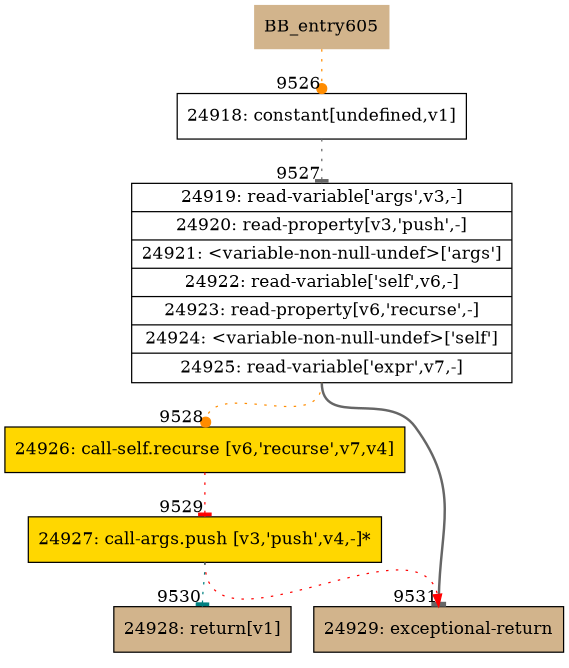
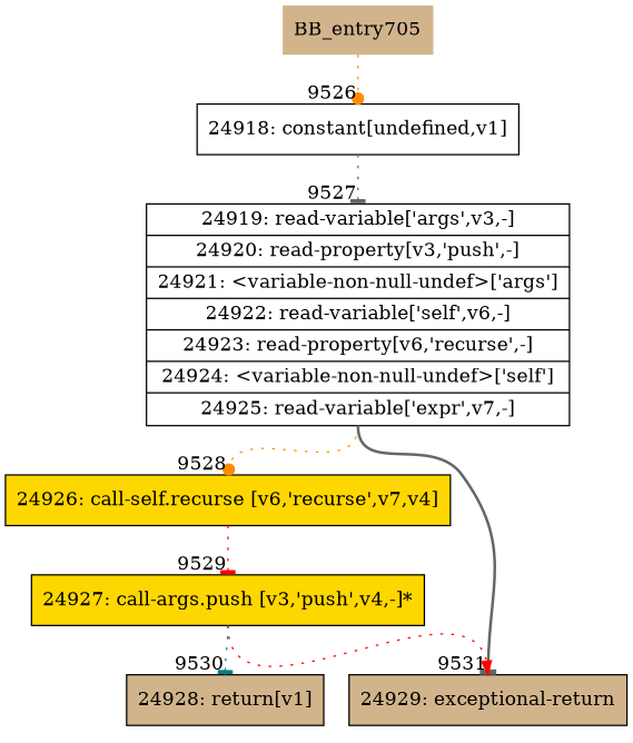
  digraph {
    rankdir=TD
    node [fillcolor=tan shape=record style=filled]
    edge [arrowhead=tee color=darkorange headport=n style=dotted tailport=s]
-   BB_entry705 [shape=none label=BB_entry605]
+   BB_entry705 [shape=none]
    n2 [fillcolor=white label="{24918: constant[undefined,v1]}"]
    n3 [fillcolor=white label="{24919: read-variable['args',v3,-]|24920: read-property[v3,'push',-]|24921: \<variable-non-null-undef\>['args']|24922: read-variable['self',v6,-]|24923: read-property[v6,'recurse',-]|24924: \<variable-non-null-undef\>['self']|24925: read-variable['expr',v7,-]}"]
    n4 [fillcolor=gold label="{24926: call-self.recurse [v6,'recurse',v7,v4]}"]
    n5 [label="{24929: exceptional-return}"]
    n6 [fillcolor=gold label="{24927: call-args.push [v3,'push',v4,-]*}"]
    n7 [label="{24928: return[v1]}"]
    BB_entry705 -> n2 [arrowhead=dot headlabel="    9526"]
    n2 -> n3 [color=gray40 headlabel="      9527"]
    n3 -> n4 [arrowhead=dot headlabel="      9528"]
    n3 -> n5 [color=gray40 headlabel="      9531" style=bold]
    n4 -> n6 [color=red headlabel="      9529"]
    n6 -> n5 [arrowhead=normal color=red]
    n6 -> n7 [color=teal headlabel="      9530"]
  }
